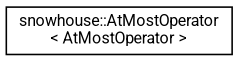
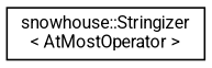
  digraph {
    rankdir=LR
    fontname=Roboto
-   n1 [color=black fillcolor=white fontname=Roboto fontsize=10 height=0.2 label="snowhouse::AtMostOperator\l\< AtMostOperator \>" shape=record style=filled width=0.4]
+   n1 [color=black fillcolor=white fontname=Roboto fontsize=10 height=0.2 label="snowhouse::Stringizer\l\< AtMostOperator \>" shape=record style=filled width=0.4]
  }
